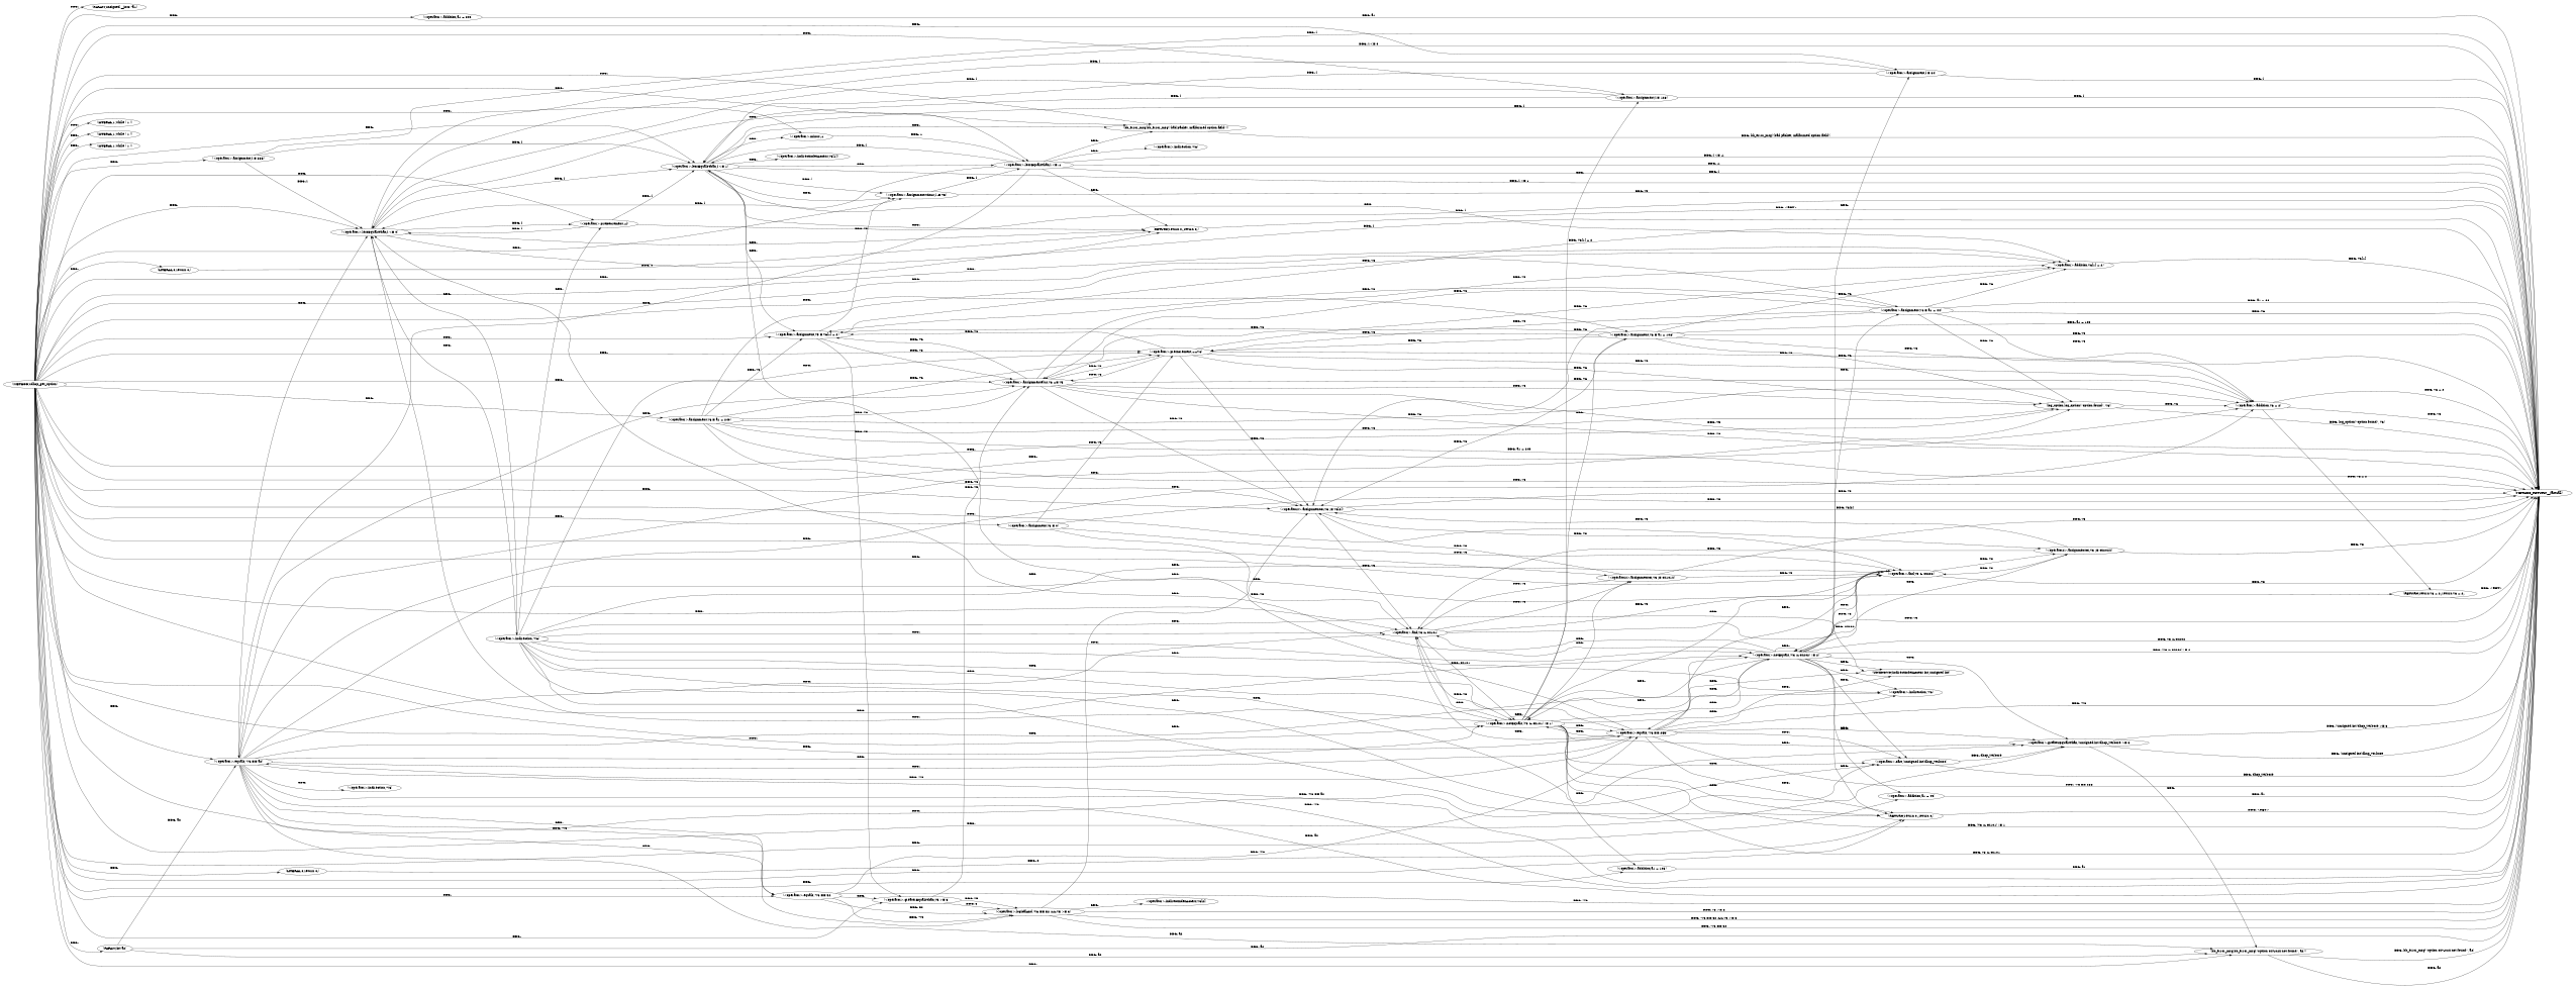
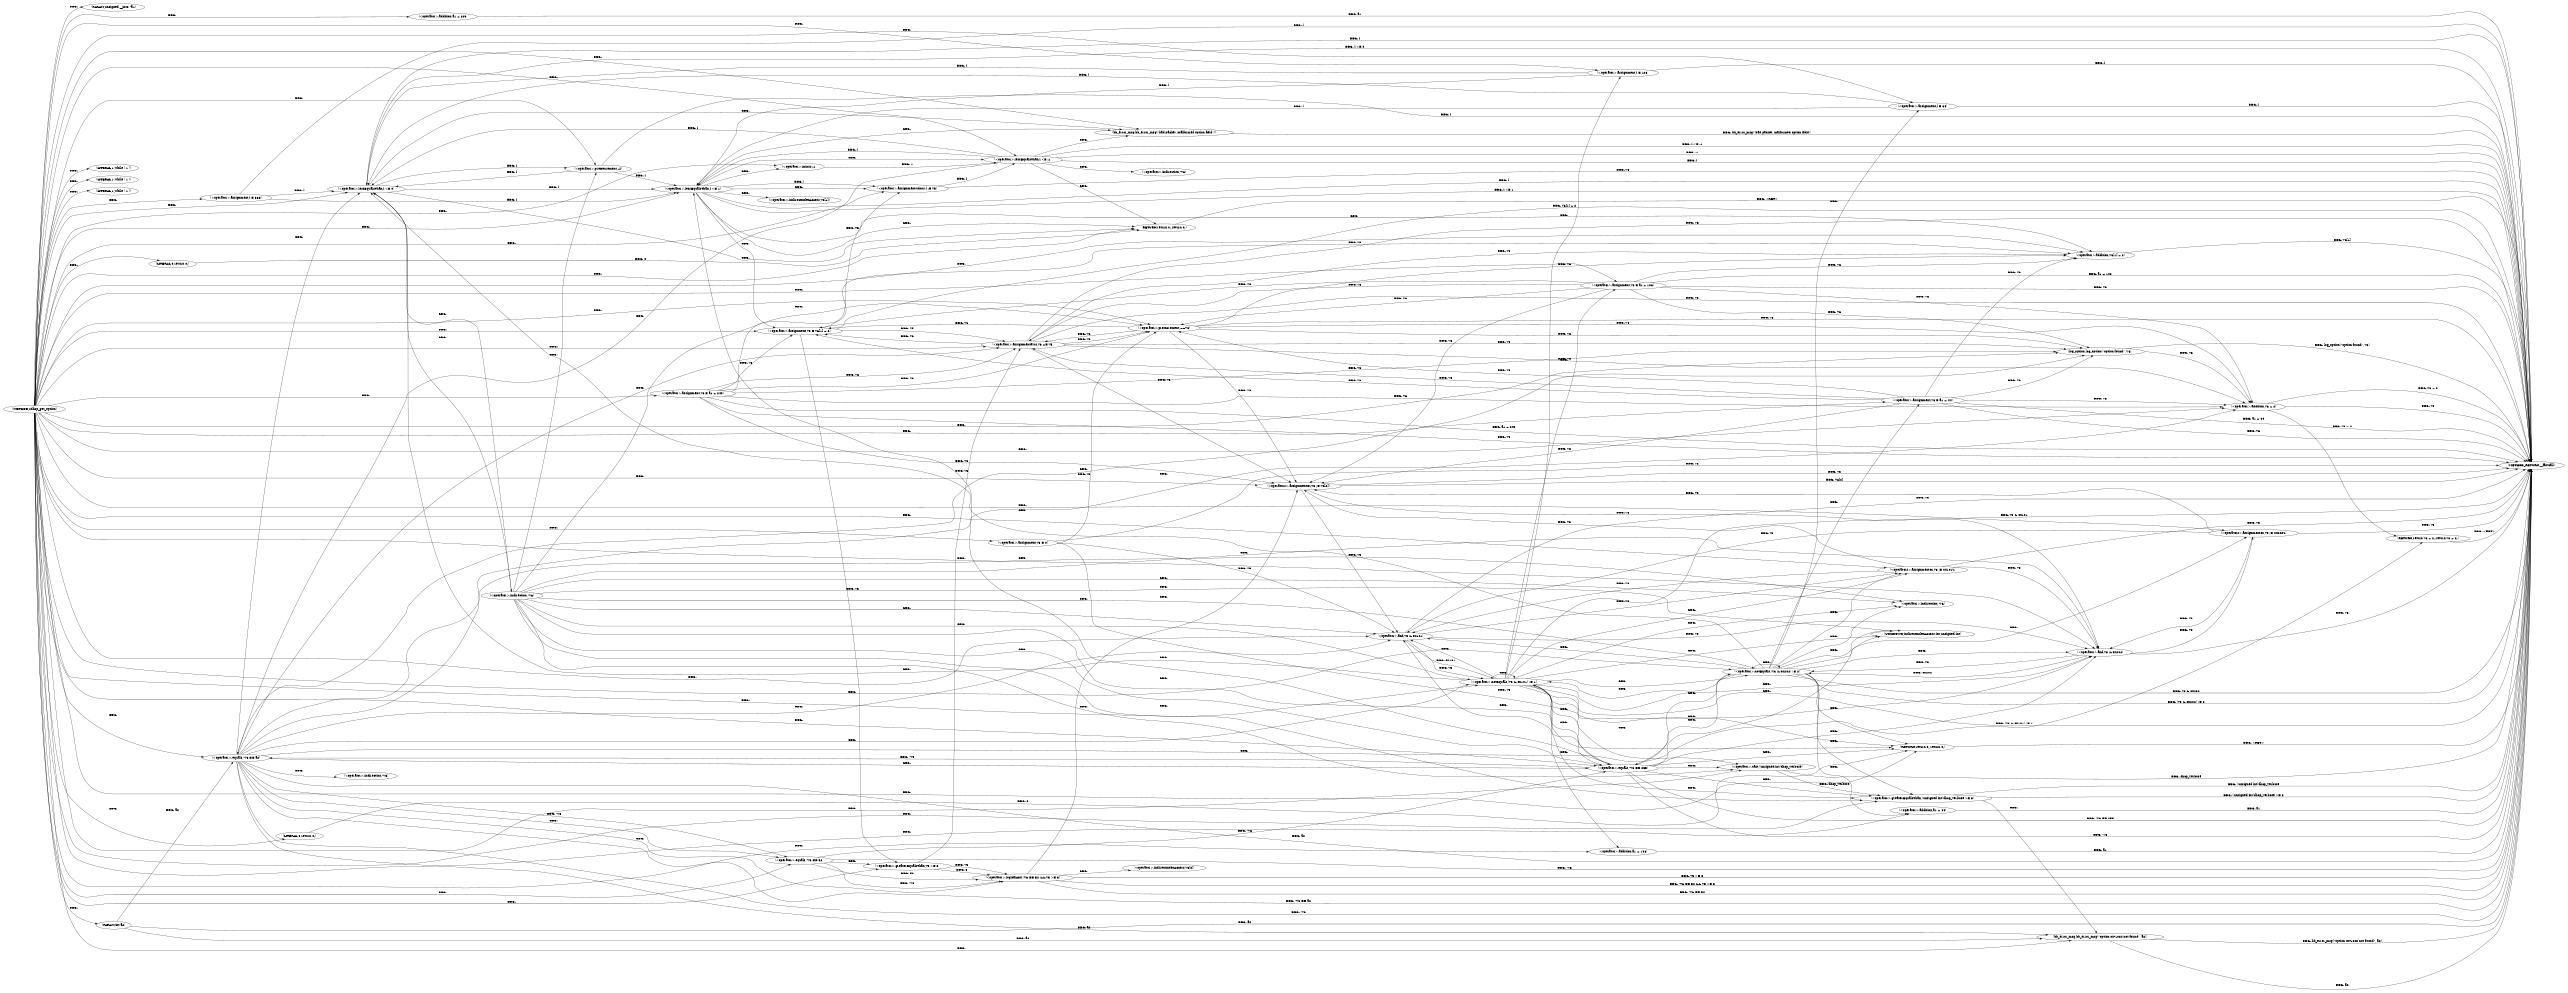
  digraph {
    rankdir=LR
    n1 [label="(METHOD,udhcp_get_option)"]
    n2 [label="(PARAM,unsigned __int8 *a1)"]
    n3 [label="(PARAM,int a2)"]
    n4 [label="(<operator>.assignment,v3 = 0)"]
    n5 [label="(<operator>.assignment,v6 = a1 + 240)"]
    n6 [label="(<operator>.addition,a1 + 240)"]
    n7 [label="(<operator>.assignment,i = 388)"]
    n8 [label="(<operator>.assignment,i = 64)"]
    n9 [label="(LITERAL,1,while ( 1 ))"]
    n10 [label="(LITERAL,1,while ( 1 ))"]
    n11 [label="(LITERAL,1,while ( 1 ))"]
    n12 [label="(<operator>.lessEqualsThan,i <= 0)"]
    n13 [label="(bb_error_msg,bb_error_msg(\"bad packet, malformed option field\"))"]
    n14 [label="(RETURN,return 0;,return 0;)"]
    n15 [label="(LITERAL,0,return 0;)"]
    n16 [label="(<operator>.preDecrement,--i)"]
    n17 [label="(<operator>.preIncrement,++v6)"]
    n18 [label="(<operator>.equals,*v6 == 255)"]
    n19 [label="(<operator>.lessEqualsThan,i <= 1)"]
    n20 [label="(<operator>.assignment,v5 = v6[1] + 2)"]
    n21 [label="(<operator>.addition,v6[1] + 2)"]
    n22 [label="(<operator>.assignmentMinus,i -= v5)"]
    n23 [label="(<operator>.lessEqualsThan,i <= -1)"]
    n24 [label="(<operator>.minus,-1)"]
    n25 [label="(<operator>.equals,*v6 == a2)"]
    n26 [label="(log_option,log_option(\"option found\", v6))"]
    n27 [label="(<operator>.addition,v6 + 2)"]
    n28 [label="(<operator>.equals,*v6 == 52)"]
    n29 [label="(<operator>.greaterEqualsThan,v5 >= 3)"]
    n30 [label="(<operators>.assignmentOr,v3 |= v6[2])"]
    n31 [label="(<operator>.assignmentPlus,v6 += v5)"]
    n32 [label="(<operator>.notEquals,(v3 & 0x101) != 1)"]
    n33 [label="(<operator>.and,v3 & 0x101)"]
    n34 [label="(<operators>.assignmentOr,v3 |= 0x101u)"]
    n35 [label="(<operator>.assignment,v6 = a1 + 108)"]
    n36 [label="(<operator>.addition,a1 + 108)"]
    n37 [label="(<operator>.assignment,i = 128)"]
    n38 [label="(<operator>.notEquals,(v3 & 0x202) != 2)"]
    n39 [label="(<operator>.and,v3 & 0x202)"]
    n40 [label="(<operators>.assignmentOr,v3 |= 0x202u)"]
    n41 [label="(<operator>.assignment,v6 = a1 + 44)"]
    n42 [label="(<operator>.addition,a1 + 44)"]
    n43 [label="(<operator>.greaterEqualsThan,(unsigned int)dhcp_verbose >= 3)"]
    n44 [label="(<operator>.cast,(unsigned int)dhcp_verbose)"]
    n45 [label="(bb_error_msg,bb_error_msg(\"option 0x%02x not found\", a2))"]
    n46 [label="(RETURN,return 0;,return 0;)"]
    n47 [label="(LITERAL,0,return 0;)"]
    n48 [label="(METHOD_RETURN,__fastcall)"]
    n49 [label="(<operator>.indirection,*v6)"]
    n50 [label="(UNKNOWN,indirectIndexAccess int,unsigned int)"]
    n51 [label="(<operator>.indirectIndexAccess,v6[1])"]
    n52 [label="(<operator>.indirection,*v6)"]
    n53 [label="(RETURN,return v6 + 2;,return v6 + 2;)"]
    n54 [label="(<operator>.logicalAnd,*v6 == 52 && v5 >= 3)"]
    n55 [label="(<operator>.indirection,*v6)"]
    n56 [label="(<operator>.indirection,*v6)"]
    n57 [label="(<operator>.indirectIndexAccess,v6[2])"]
    n1 -> n2 [label="DDG: "]
    n1 -> n3 [label="DDG: "]
    n1 -> n4 [label="DDG: "]
    n1 -> n5 [label="DDG: "]
    n1 -> n6 [label="DDG: "]
    n1 -> n7 [label="DDG: "]
    n1 -> n8 [label="DDG: "]
    n1 -> n9 [label="DDG: "]
    n1 -> n10 [label="DDG: "]
    n1 -> n11 [label="DDG: "]
    n1 -> n12 [label="DDG: "]
    n1 -> n13 [label="DDG: "]
    n1 -> n14 [label="DDG: "]
    n1 -> n15 [label="DDG: "]
    n1 -> n16 [label="DDG: "]
    n1 -> n17 [label="DDG: "]
    n1 -> n18 [label="DDG: "]
    n1 -> n19 [label="DDG: "]
    n1 -> n20 [label="DDG: "]
    n1 -> n21 [label="DDG: "]
    n1 -> n22 [label="DDG: "]
    n1 -> n23 [label="DDG: "]
    n1 -> n24 [label="DDG: "]
    n1 -> n25 [label="DDG: "]
    n1 -> n26 [label="DDG: "]
    n1 -> n27 [label="DDG: "]
    n1 -> n28 [label="DDG: "]
    n1 -> n29 [label="DDG: "]
    n1 -> n30 [label="DDG: "]
    n1 -> n31 [label="DDG: "]
    n1 -> n32 [label="DDG: "]
    n1 -> n33 [label="DDG: "]
    n1 -> n34 [label="DDG: "]
    n1 -> n35 [label="DDG: "]
    n1 -> n36 [label="DDG: "]
    n1 -> n37 [label="DDG: "]
    n1 -> n38 [label="DDG: "]
    n1 -> n39 [label="DDG: "]
    n1 -> n40 [label="DDG: "]
    n1 -> n41 [label="DDG: "]
    n1 -> n42 [label="DDG: "]
    n1 -> n43 [label="DDG: "]
    n1 -> n44 [label="DDG: "]
    n1 -> n45 [label="DDG: "]
    n1 -> n46 [label="DDG: "]
    n1 -> n47 [label="DDG: "]
    n3 -> n25 [label="DDG: a2"]
    n3 -> n45 [label="DDG: a2"]
    n3 -> n48 [label="DDG: a2"]
    n4 -> n17 [label="DDG: v3"]
    n4 -> n33 [label="DDG: v3"]
    n4 -> n39 [label="DDG: v3"]
    n4 -> n48 [label="DDG: v3"]
    n5 -> n17 [label="DDG: v6"]
    n5 -> n20 [label="DDG: v6"]
    n5 -> n21 [label="DDG: v6"]
    n5 -> n26 [label="DDG: v6"]
    n5 -> n27 [label="DDG: v6"]
    n5 -> n30 [label="DDG: v6"]
    n5 -> n31 [label="DDG: v6"]
    n5 -> n48 [label="DDG: v6"]
    n5 -> n48 [label="DDG: a1 + 240"]
    n6 -> n48 [label="DDG: a1"]
    n7 -> n12 [label="DDG: i"]
    n7 -> n19 [label="DDG: i"]
    n7 -> n48 [label="DDG: i"]
    n8 -> n12 [label="DDG: i"]
    n8 -> n19 [label="DDG: i"]
    n8 -> n48 [label="DDG: i"]
    n12 -> n13 [label="CDG: "]
    n12 -> n14 [label="CDG: "]
    n12 -> n16 [label="DDG: i"]
    n12 -> n19 [label="DDG: i"]
    n12 -> n48 [label="DDG: i"]
    n12 -> n48 [label="DDG: i <= 0"]
    n12 -> n49 [label="CDG: "]
    n13 -> n48 [label="DDG: bb_error_msg(\"bad packet, malformed option field\")"]
    n14 -> n48 [label="DDG: <RET>"]
    n15 -> n14 [label="DDG: 0"]
    n16 -> n12 [label="DDG: i"]
    n16 -> n19 [label="DDG: i"]
    n16 -> n48 [label="DDG: i"]
    n17 -> n20 [label="DDG: v6"]
    n17 -> n21 [label="DDG: v6"]
    n17 -> n26 [label="DDG: v6"]
    n17 -> n27 [label="DDG: v6"]
    n17 -> n30 [label="DDG: v6"]
    n17 -> n31 [label="DDG: v6"]
    n17 -> n48 [label="DDG: v6"]
    n18 -> n19 [label="CDG: "]
    n18 -> n25 [label="DDG: *v6"]
    n18 -> n32 [label="CDG: "]
    n18 -> n33 [label="CDG: "]
    n18 -> n38 [label="CDG: "]
    n18 -> n39 [label="CDG: "]
    n18 -> n43 [label="CDG: "]
    n18 -> n44 [label="CDG: "]
    n18 -> n46 [label="CDG: "]
    n18 -> n48 [label="DDG: *v6 == 255"]
    n18 -> n48 [label="DDG: *v6"]
    n18 -> n50 [label="CDG: "]
    n19 -> n13 [label="CDG: "]
    n19 -> n14 [label="CDG: "]
    n19 -> n20 [label="CDG: "]
    n19 -> n21 [label="CDG: "]
    n19 -> n22 [label="DDG: i"]
    n19 -> n22 [label="CDG: "]
    n19 -> n23 [label="CDG: "]
    n19 -> n24 [label="CDG: "]
    n19 -> n48 [label="DDG: i"]
    n19 -> n48 [label="DDG: i <= 1"]
    n19 -> n51 [label="CDG: "]
    n20 -> n22 [label="DDG: v5"]
    n20 -> n29 [label="DDG: v5"]
    n20 -> n31 [label="DDG: v5"]
    n20 -> n48 [label="DDG: v6[1] + 2"]
    n21 -> n48 [label="DDG: v6[1]"]
    n22 -> n23 [label="DDG: i"]
    n22 -> n48 [label="DDG: v5"]
    n23 -> n12 [label="DDG: i"]
    n23 -> n13 [label="CDG: "]
    n23 -> n14 [label="CDG: "]
    n23 -> n19 [label="DDG: i"]
    n23 -> n25 [label="CDG: "]
    n23 -> n48 [label="DDG: i <= -1"]
    n23 -> n48 [label="DDG: -1"]
    n23 -> n48 [label="DDG: i"]
    n23 -> n52 [label="CDG: "]
    n24 -> n23 [label="DDG: 1"]
    n25 -> n12 [label="CDG: "]
    n25 -> n18 [label="CDG: "]
    n25 -> n26 [label="CDG: "]
    n25 -> n27 [label="CDG: "]
    n25 -> n28 [label="DDG: *v6"]
    n25 -> n28 [label="CDG: "]
    n25 -> n31 [label="CDG: "]
    n25 -> n32 [label="CDG: "]
    n25 -> n33 [label="CDG: "]
    n25 -> n45 [label="DDG: a2"]
    n25 -> n48 [label="DDG: *v6 == a2"]
    n25 -> n48 [label="DDG: *v6"]
    n25 -> n48 [label="DDG: a2"]
    n25 -> n53 [label="CDG: "]
    n25 -> n54 [label="CDG: "]
    n25 -> n55 [label="CDG: "]
    n25 -> n56 [label="CDG: "]
    n26 -> n27 [label="DDG: v6"]
    n26 -> n48 [label="DDG: log_option(\"option found\", v6)"]
    n27 -> n48 [label="DDG: v6 + 2"]
    n27 -> n48 [label="DDG: v6"]
    n27 -> n53 [label="DDG: v6 + 2"]
    n28 -> n18 [label="DDG: *v6"]
    n28 -> n29 [label="CDG: "]
    n28 -> n48 [label="DDG: *v6"]
    n28 -> n54 [label="DDG: *v6"]
    n28 -> n54 [label="DDG: 52"]
    n29 -> n31 [label="DDG: v5"]
    n29 -> n54 [label="DDG: v5"]
    n29 -> n54 [label="DDG: 3"]
    n30 -> n33 [label="DDG: v3"]
    n30 -> n39 [label="DDG: v3"]
    n30 -> n48 [label="DDG: v3"]
    n30 -> n48 [label="DDG: v6[2]"]
    n31 -> n17 [label="DDG: v6"]
    n31 -> n20 [label="DDG: v6"]
    n31 -> n21 [label="DDG: v6"]
    n31 -> n26 [label="DDG: v6"]
    n31 -> n27 [label="DDG: v6"]
    n31 -> n30 [label="DDG: v6"]
    n31 -> n48 [label="DDG: v5"]
    n31 -> n48 [label="DDG: v6"]
    n32 -> n12 [label="CDG: "]
    n32 -> n18 [label="CDG: "]
    n32 -> n32 [label="CDG: "]
    n32 -> n33 [label="CDG: "]
    n32 -> n34 [label="CDG: "]
    n32 -> n35 [label="CDG: "]
    n32 -> n36 [label="CDG: "]
    n32 -> n37 [label="CDG: "]
    n32 -> n38 [label="CDG: "]
    n32 -> n39 [label="CDG: "]
    n32 -> n43 [label="CDG: "]
    n32 -> n44 [label="CDG: "]
    n32 -> n46 [label="CDG: "]
    n32 -> n48 [label="DDG: (v3 & 0x101) != 1"]
    n32 -> n48 [label="DDG: v3 & 0x101"]
    n32 -> n50 [label="CDG: "]
    n32 -> n55 [label="CDG: "]
    n33 -> n32 [label="DDG: v3"]
    n33 -> n32 [label="DDG: 0x101"]
    n33 -> n34 [label="DDG: v3"]
    n33 -> n39 [label="DDG: v3"]
    n33 -> n48 [label="DDG: v3"]
    n34 -> n30 [label="DDG: v3"]
    n34 -> n33 [label="DDG: v3"]
    n34 -> n39 [label="DDG: v3"]
    n34 -> n48 [label="DDG: v3"]
    n35 -> n17 [label="DDG: v6"]
    n35 -> n20 [label="DDG: v6"]
    n35 -> n21 [label="DDG: v6"]
    n35 -> n26 [label="DDG: v6"]
    n35 -> n27 [label="DDG: v6"]
    n35 -> n30 [label="DDG: v6"]
    n35 -> n31 [label="DDG: v6"]
    n35 -> n48 [label="DDG: v6"]
    n35 -> n48 [label="DDG: a1 + 108"]
    n36 -> n48 [label="DDG: a1"]
    n37 -> n12 [label="DDG: i"]
    n37 -> n19 [label="DDG: i"]
    n37 -> n48 [label="DDG: i"]
    n38 -> n8 [label="CDG: "]
    n38 -> n12 [label="CDG: "]
    n38 -> n18 [label="CDG: "]
    n38 -> n32 [label="CDG: "]
    n38 -> n33 [label="CDG: "]
    n38 -> n38 [label="CDG: "]
    n38 -> n39 [label="CDG: "]
    n38 -> n40 [label="CDG: "]
    n38 -> n41 [label="CDG: "]
    n38 -> n42 [label="CDG: "]
    n38 -> n43 [label="CDG: "]
-   n38 -> n44 [label="CDG: "]
+   n38 -> n34 [label="CDG: "]
    n38 -> n46 [label="CDG: "]
    n38 -> n48 [label="DDG: v3 & 0x202"]
    n38 -> n48 [label="DDG: (v3 & 0x202) != 2"]
    n38 -> n50 [label="CDG: "]
    n38 -> n55 [label="CDG: "]
    n39 -> n38 [label="DDG: v3"]
    n39 -> n38 [label="DDG: 0x202"]
    n39 -> n40 [label="DDG: v3"]
    n39 -> n48 [label="DDG: v3"]
    n40 -> n30 [label="DDG: v3"]
    n40 -> n33 [label="DDG: v3"]
    n40 -> n39 [label="DDG: v3"]
    n40 -> n48 [label="DDG: v3"]
    n41 -> n17 [label="DDG: v6"]
    n41 -> n20 [label="DDG: v6"]
    n41 -> n21 [label="DDG: v6"]
    n41 -> n26 [label="DDG: v6"]
    n41 -> n27 [label="DDG: v6"]
    n41 -> n30 [label="DDG: v6"]
    n41 -> n31 [label="DDG: v6"]
    n41 -> n48 [label="DDG: a1 + 44"]
    n41 -> n48 [label="DDG: v6"]
    n42 -> n48 [label="DDG: a1"]
    n43 -> n45 [label="CDG: "]
    n43 -> n48 [label="DDG: (unsigned int)dhcp_verbose >= 3"]
    n43 -> n48 [label="DDG: (unsigned int)dhcp_verbose"]
    n44 -> n43 [label="DDG: dhcp_verbose"]
    n44 -> n48 [label="DDG: dhcp_verbose"]
    n45 -> n48 [label="DDG: a2"]
    n45 -> n48 [label="DDG: bb_error_msg(\"option 0x%02x not found\", a2)"]
    n46 -> n48 [label="DDG: <RET>"]
    n47 -> n46 [label="DDG: 0"]
    n49 -> n12 [label="CDG: "]
    n49 -> n16 [label="CDG: "]
    n49 -> n17 [label="CDG: "]
    n49 -> n18 [label="CDG: "]
    n49 -> n32 [label="CDG: "]
    n49 -> n33 [label="CDG: "]
    n49 -> n38 [label="CDG: "]
    n49 -> n39 [label="CDG: "]
    n49 -> n43 [label="CDG: "]
    n49 -> n44 [label="CDG: "]
    n49 -> n46 [label="CDG: "]
    n49 -> n50 [label="CDG: "]
    n49 -> n55 [label="CDG: "]
    n53 -> n48 [label="DDG: <RET>"]
    n54 -> n30 [label="CDG: "]
    n54 -> n48 [label="DDG: *v6 == 52"]
    n54 -> n48 [label="DDG: v5 >= 3"]
    n54 -> n48 [label="DDG: *v6 == 52 && v5 >= 3"]
    n54 -> n57 [label="CDG: "]
  }
